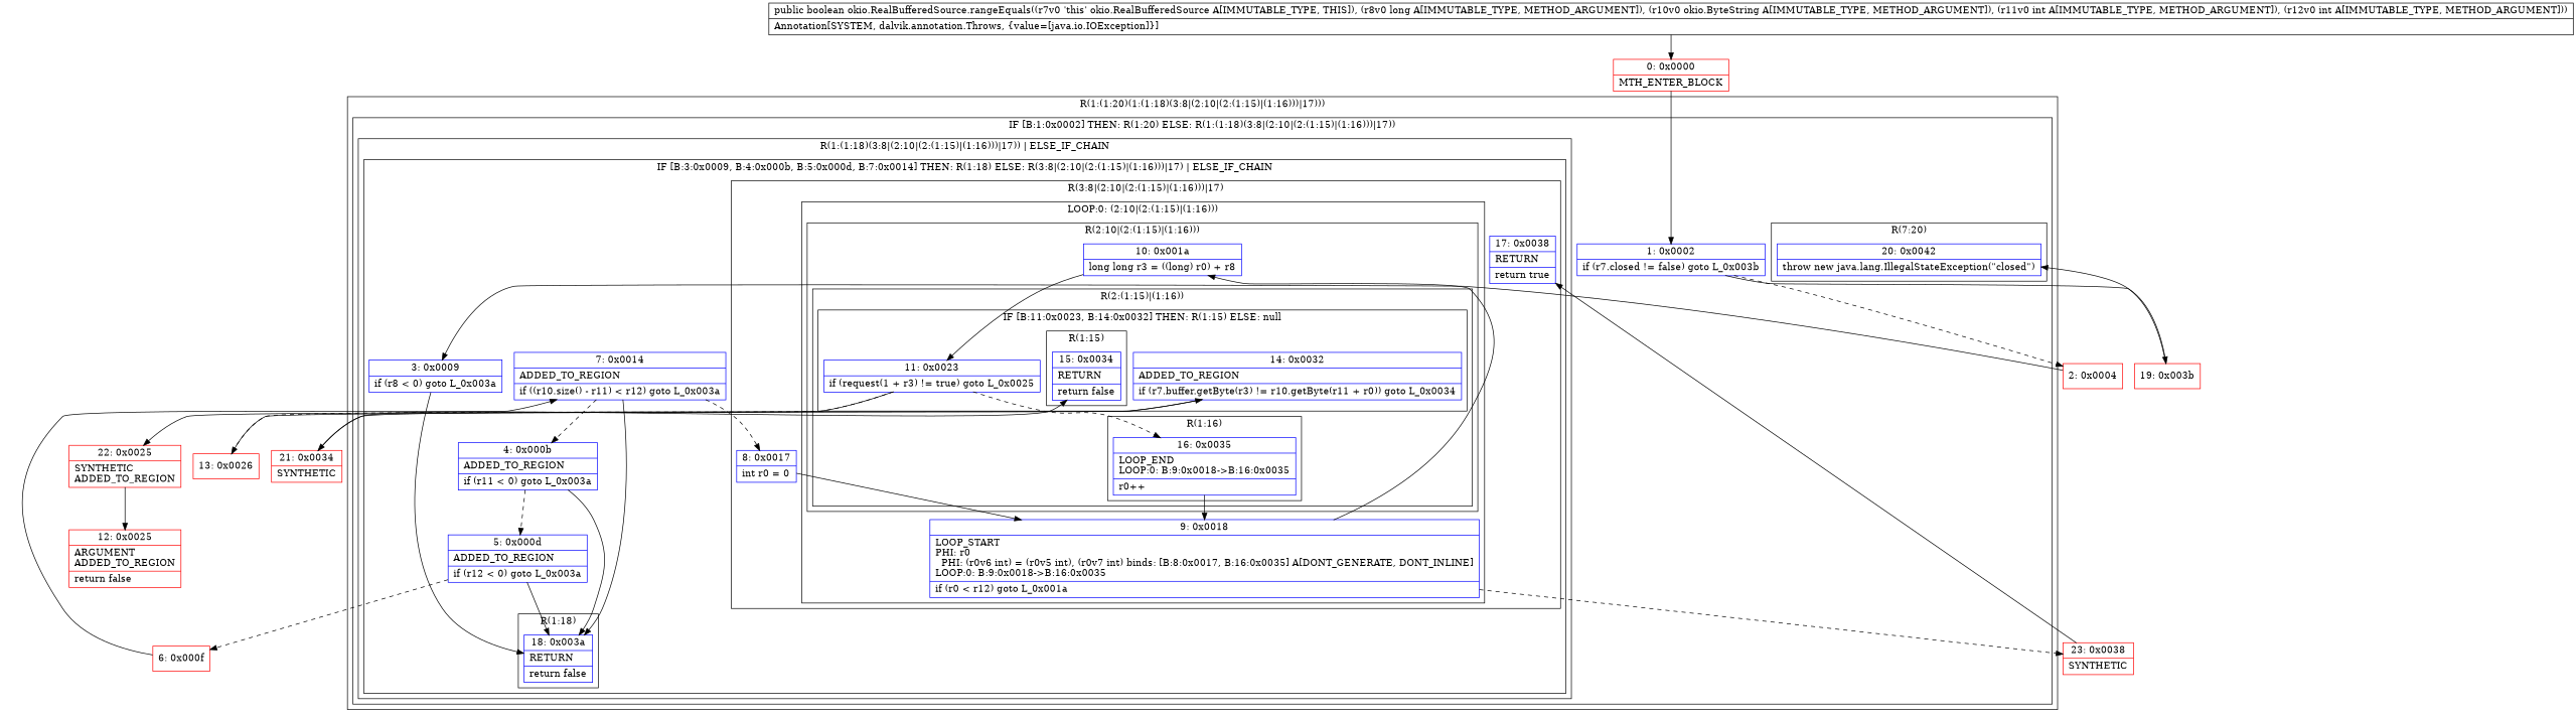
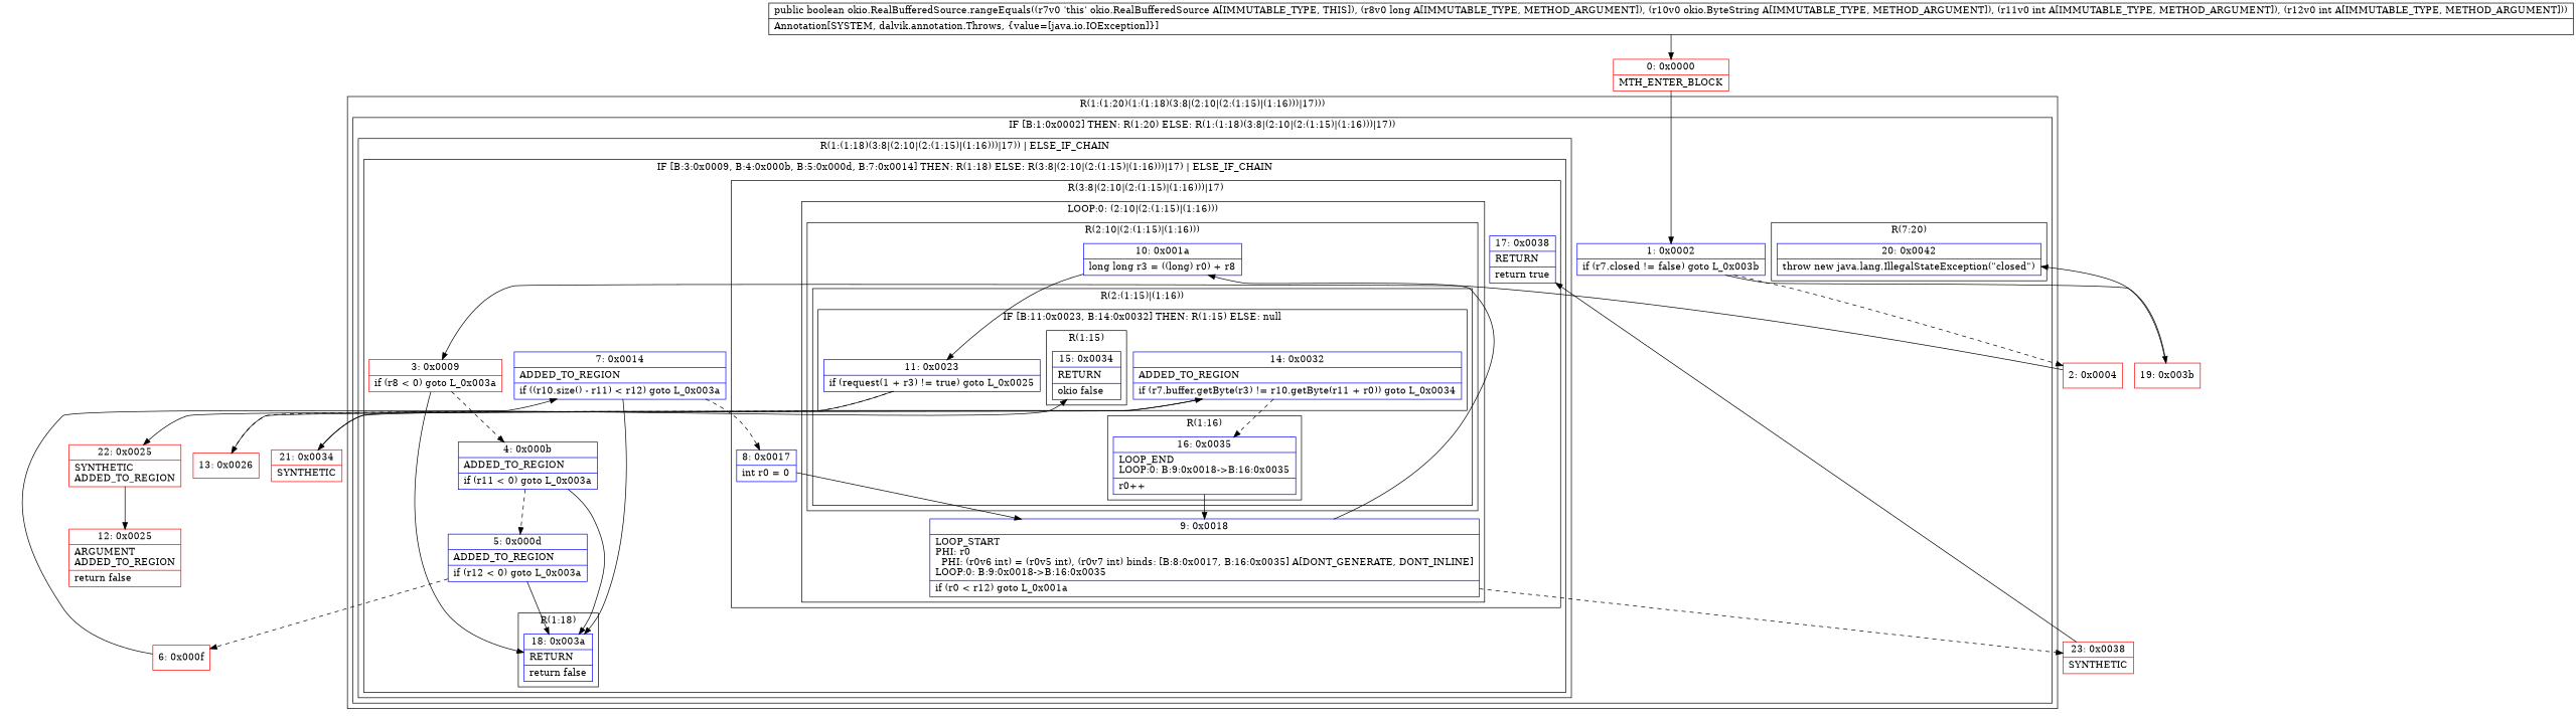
  digraph {
    node [color=blue shape=record]
    n1 [label="{20\:\ 0x0042|throw new java.lang.IllegalStateException(\"closed\")\l}"]
    n2 [label="{18\:\ 0x003a|RETURN\l|return false\l}"]
-   n3 [label="{15\:\ 0x0034|RETURN\l|return false\l}"]
+   n3 [label="{15\:\ 0x0034|RETURN\l|okio false\l}"]
    n4 [label="{11\:\ 0x0023|if (request(1 + r3) != true) goto L_0x0025\l}"]
    n5 [label="{14\:\ 0x0032|ADDED_TO_REGION\l|if (r7.buffer.getByte(r3) != r10.getByte(r11 + r0)) goto L_0x0034\l}"]
    n6 [label="{16\:\ 0x0035|LOOP_END\lLOOP:0: B:9:0x0018\-\>B:16:0x0035\l|r0++\l}"]
    n7 [label="{10\:\ 0x001a|long long r3 = ((long) r0) + r8\l}"]
    n8 [label="{9\:\ 0x0018|LOOP_START\lPHI: r0 \l  PHI: (r0v6 int) = (r0v5 int), (r0v7 int) binds: [B:8:0x0017, B:16:0x0035] A[DONT_GENERATE, DONT_INLINE]\lLOOP:0: B:9:0x0018\-\>B:16:0x0035\l|if (r0 \< r12) goto L_0x001a\l}"]
    n9 [label="{8\:\ 0x0017|int r0 = 0\l}"]
    n10 [label="{17\:\ 0x0038|RETURN\l|return true\l}"]
-   n11 [label="{3\:\ 0x0009|if (r8 \< 0) goto L_0x003a\l}"]
+   n11 [color=red label="{3\:\ 0x0009|if (r8 \< 0) goto L_0x003a\l}"]
    n12 [label="{4\:\ 0x000b|ADDED_TO_REGION\l|if (r11 \< 0) goto L_0x003a\l}"]
    n13 [label="{5\:\ 0x000d|ADDED_TO_REGION\l|if (r12 \< 0) goto L_0x003a\l}"]
    n14 [label="{7\:\ 0x0014|ADDED_TO_REGION\l|if ((r10.size() \- r11) \< r12) goto L_0x003a\l}"]
    n15 [label="{1\:\ 0x0002|if (r7.closed != false) goto L_0x003b\l}"]
    n16 [color=red label="{13\:\ 0x0026}"]
    n17 [color=red label="{22\:\ 0x0025|SYNTHETIC\lADDED_TO_REGION\l}"]
    n18 [color=red label="{21\:\ 0x0034|SYNTHETIC\l}"]
    n19 [color=red label="{23\:\ 0x0038|SYNTHETIC\l}"]
    n20 [color=red label="{6\:\ 0x000f}"]
    n21 [color=red label="{2\:\ 0x0004}"]
    n22 [color=red label="{19\:\ 0x003b}"]
    n23 [color=red label="{12\:\ 0x0025|ARGUMENT\lADDED_TO_REGION\l|return false\l}"]
    n24 [color=red label="{0\:\ 0x0000|MTH_ENTER_BLOCK\l}"]
    n25 [label="{public boolean okio.RealBufferedSource.rangeEquals((r7v0 'this' okio.RealBufferedSource A[IMMUTABLE_TYPE, THIS]), (r8v0 long A[IMMUTABLE_TYPE, METHOD_ARGUMENT]), (r10v0 okio.ByteString A[IMMUTABLE_TYPE, METHOD_ARGUMENT]), (r11v0 int A[IMMUTABLE_TYPE, METHOD_ARGUMENT]), (r12v0 int A[IMMUTABLE_TYPE, METHOD_ARGUMENT]))  | Annotation[SYSTEM, dalvik.annotation.Throws, \{value=[java.io.IOException]\}]\l}" color=""]
    subgraph cluster_1 {
      label="R(1:(1:20)(1:(1:18)(3:8|(2:10|(2:(1:15)|(1:16)))|17)))"
      subgraph cluster_2 {
        label="IF [B:1:0x0002] THEN: R(1:20) ELSE: R(1:(1:18)(3:8|(2:10|(2:(1:15)|(1:16)))|17))"
        n15
        subgraph cluster_3 {
          label="R(7:20)"
          n1
        }
        subgraph cluster_4 {
          label="R(1:(1:18)(3:8|(2:10|(2:(1:15)|(1:16)))|17)) | ELSE_IF_CHAIN\l"
          subgraph cluster_5 {
            label="IF [B:3:0x0009, B:4:0x000b, B:5:0x000d, B:7:0x0014] THEN: R(1:18) ELSE: R(3:8|(2:10|(2:(1:15)|(1:16)))|17) | ELSE_IF_CHAIN\l"
            n11
            n12
            n13
            n14
            subgraph cluster_6 {
              label="R(1:18)"
              n2
            }
            subgraph cluster_7 {
              label="R(3:8|(2:10|(2:(1:15)|(1:16)))|17)"
              n9
              n10
              subgraph cluster_8 {
                label="LOOP:0: (2:10|(2:(1:15)|(1:16)))"
                n8
                subgraph cluster_9 {
                  label="R(2:10|(2:(1:15)|(1:16)))"
                  n7
                  subgraph cluster_10 {
                    label="R(2:(1:15)|(1:16))"
                    subgraph cluster_11 {
                      label="IF [B:11:0x0023, B:14:0x0032] THEN: R(1:15) ELSE: null"
                      n4
                      n5
                      subgraph cluster_12 {
                        label="R(1:15)"
                        n3
                      }
                    }
                    subgraph cluster_13 {
                      label="R(1:16)"
                      n6
                    }
                  }
                }
              }
            }
          }
        }
      }
    }
    n4 -> n16 [style=dashed]
    n4 -> n17
-   n4 -> n6 [style=dashed]
+   n5 -> n6 [style=dashed]
    n5 -> n18
    n6 -> n8
    n7 -> n4
    n8 -> n7
    n8 -> n19 [style=dashed]
    n9 -> n8
    n11 -> n2
-   n14 -> n12 [style=dashed]
+   n11 -> n12 [style=dashed]
    n12 -> n2
    n12 -> n13 [style=dashed]
    n13 -> n2
    n13 -> n20 [style=dashed]
    n14 -> n2
    n14 -> n9 [style=dashed]
    n15 -> n21 [style=dashed]
    n15 -> n22
    n16 -> n5
    n17 -> n23
    n18 -> n3
    n19 -> n10
    n20 -> n14
    n21 -> n11
    n22 -> n1
    n24 -> n15
    n25 -> n24
  }
